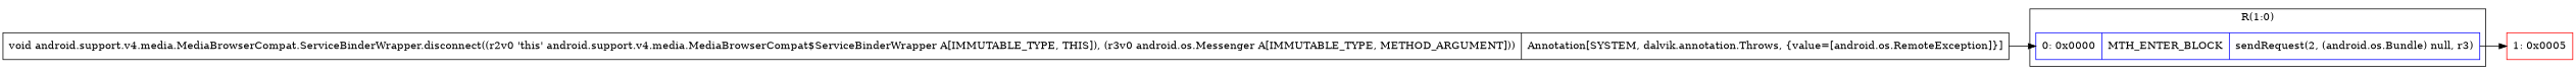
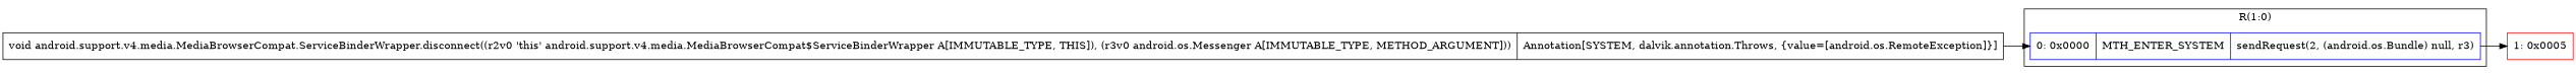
  digraph {
    rankdir=LR
    node [shape=record]
-   n1 [color=blue label="{0\:\ 0x0000|MTH_ENTER_BLOCK\l|sendRequest(2, (android.os.Bundle) null, r3)\l}"]
+   n1 [color=blue label="{0\:\ 0x0000|MTH_ENTER_SYSTEM\l|sendRequest(2, (android.os.Bundle) null, r3)\l}"]
    n2 [color=red label="{1\:\ 0x0005}"]
    n3 [label="{void android.support.v4.media.MediaBrowserCompat.ServiceBinderWrapper.disconnect((r2v0 'this' android.support.v4.media.MediaBrowserCompat$ServiceBinderWrapper A[IMMUTABLE_TYPE, THIS]), (r3v0 android.os.Messenger A[IMMUTABLE_TYPE, METHOD_ARGUMENT]))  | Annotation[SYSTEM, dalvik.annotation.Throws, \{value=[android.os.RemoteException]\}]\l}"]
    subgraph cluster_1 {
      label="R(1:0)"
      n1
    }
    n1 -> n2
    n3 -> n1
  }
